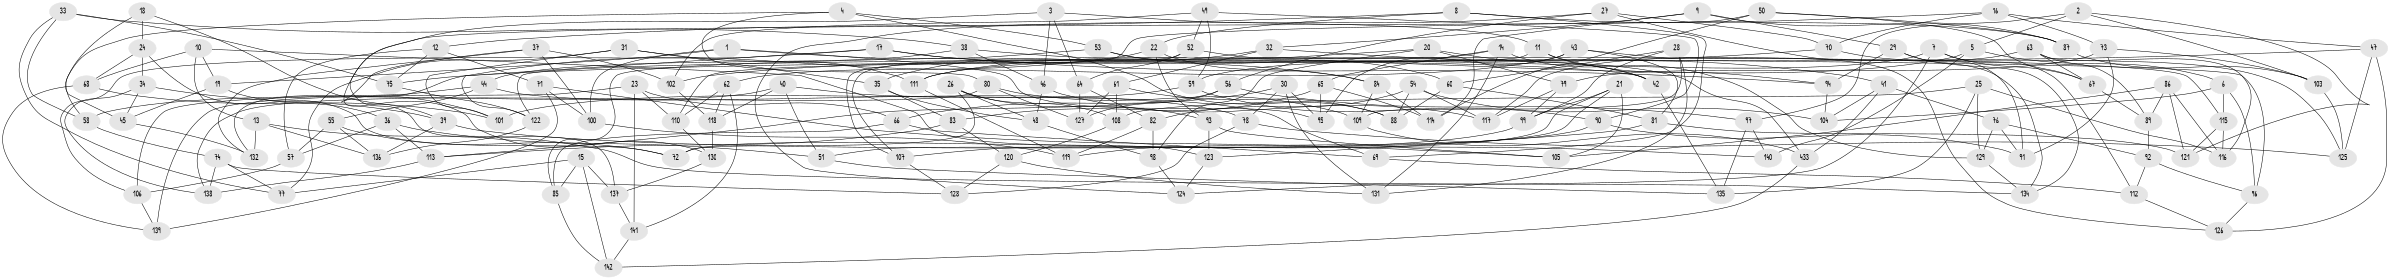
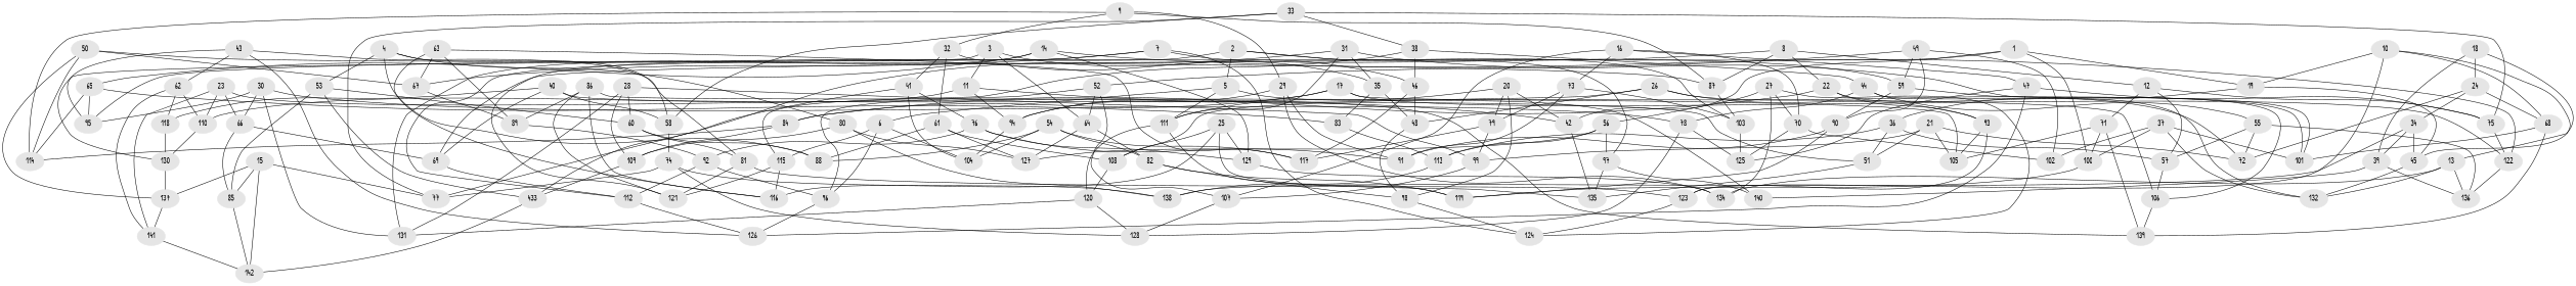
  graph {
    fontname="Patrick Hand"
    node [color=gray90 fontname="Patrick Hand" style=filled]
    edge [fontname="Patrick Hand"]
    1
    19
    42
    95
    100
    45
    36
    135
    119
    2
    5
    97
    103
    121
    6
    111
    140
    125
    3
    11
    46
    64
    130
    94
    110
    48
    117
    82
    127
    137
    4
    53
    58
    80
    88
    85
    60
    n38 [label=433]
    74
    109
    138
    96
    104
    115
    126
    116
    7
    59
    67
    112
    124
    101
    90
    89
    8
    12
    22
    69
    87
    57
    71
    75
    132
    84
    93
    9
    29
    32
    114
    134
    91
    35
    41
    61
    10
    13
    68
    123
    136
    139
    106
    105
    122
    14
    65
    129
    131
    83
    15
    77
    142
    141
    16
    47
    70
    73
    107
    102
    79
    128
    17
    18
    24
    39
    72
    34
    51
    113
    20
    98
    99
    21
    23
    66
    25
    108
    120
    26
    27
    56
    28
    81
    30
    78
    31
    76
    33
    38
    44
    37
    118
    55
    40
    92
    43
    62
    49
    52
    50
    54
    63
    86
    1 -- 19
    1 -- 42
    1 -- 95
    1 -- 100
    19 -- 45
    19 -- 36
    42 -- 135
    100 -- 119
    45 -- 132
    36 -- 57
    36 -- 51
    36 -- 113
    2 -- 5
    2 -- 97
    2 -- 103
    2 -- 121
    5 -- 6
    5 -- 111
    5 -- 140
    97 -- 135
    97 -- 140
    103 -- 125
    6 -- 96
    6 -- 104
    6 -- 115
    111 -- 119
    3 -- 11
    3 -- 46
    3 -- 64
    3 -- 130
    11 -- 42
    11 -- 94
    11 -- 110
    46 -- 48
    46 -- 117
    64 -- 82
    64 -- 127
    130 -- 137
    94 -- 104
    110 -- 130
    48 -- 98
    82 -- 119
    82 -- 98
    137 -- 141
    4 -- 53
    4 -- 58
    4 -- 80
    4 -- 88
    53 -- 85
    53 -- 60
    53 -- n38
    58 -- 74
    80 -- 127
    80 -- 109
    80 -- 138
    85 -- 142
    60 -- 88
    60 -- 81
    n38 -- 142
    74 -- 138
    74 -- 77
    74 -- 128
    109 -- n38
    96 -- 126
    115 -- 121
    115 -- 116
    7 -- 59
    7 -- 67
    7 -- 112
    7 -- 124
    59 -- 101
    59 -- 90
    67 -- 89
    112 -- 126
    90 -- 119
    90 -- 91
    89 -- 92
    8 -- 12
    8 -- 22
    8 -- 69
    8 -- 87
    12 -- 57
    12 -- 71
    12 -- 75
    22 -- 132
    22 -- 84
    22 -- 93
    69 -- 112
    87 -- 103
    57 -- 106
    71 -- 100
    71 -- 139
    71 -- 105
    75 -- 122
    84 -- 109
    84 -- 114
    93 -- 123
    93 -- 105
    9 -- 87
    9 -- 29
    9 -- 32
    9 -- 114
    29 -- 94
    29 -- 134
    29 -- 91
    32 -- 35
    32 -- 41
    32 -- 61
    35 -- 48
    35 -- 83
    41 -- n38
    41 -- 104
    41 -- 76
    61 -- 127
    61 -- 88
    61 -- 108
    10 -- 19
    10 -- 13
    10 -- 68
    10 -- 123
    13 -- 132
    13 -- 134
    13 -- 136
    68 -- 101
    68 -- 139
    123 -- 124
    106 -- 139
    122 -- 136
    14 -- 122
    14 -- 65
    14 -- 129
    14 -- 131
    65 -- 95
    65 -- 114
    65 -- 83
    129 -- 134
    83 -- 113
-   83 -- 120
+   111 -- 120
    15 -- 137
    15 -- 85
    15 -- 77
    15 -- 142
    141 -- 142
    16 -- 47
    16 -- 70
    16 -- 73
    16 -- 107
    47 -- 125
    47 -- 126
    47 -- 75
    70 -- 125
    70 -- 102
    73 -- 103
    73 -- 91
    73 -- 79
    107 -- 128
-   102 -- 118
    79 -- 117
    79 -- 99
    17 -- 94
    17 -- 84
    17 -- 106
    17 -- 122
    18 -- 45
    18 -- 24
    18 -- 39
    24 -- 68
    24 -- 72
    24 -- 34
    39 -- 140
    39 -- 136
    34 -- 45
    34 -- 138
    34 -- 39
    51 -- 135
    113 -- 138
    20 -- 42
    20 -- 111
    20 -- 79
    20 -- 98
    98 -- 124
    99 -- 107
    21 -- 105
    21 -- 72
    21 -- 51
    21 -- 99
    23 -- 110
    23 -- 139
    23 -- 141
    23 -- 66
    66 -- 85
    66 -- 69
    25 -- 135
    25 -- 116
    25 -- 129
    25 -- 108
    108 -- 120
    120 -- 131
    120 -- 128
    26 -- 48
    26 -- 93
    26 -- 72
    26 -- 108
    27 -- 124
    27 -- 134
    27 -- 70
    27 -- 56
    56 -- 97
    56 -- 127
    56 -- 113
    28 -- 60
    28 -- 109
    28 -- 131
    28 -- 99
    81 -- 121
    81 -- 123
    30 -- 95
    30 -- 131
    30 -- 66
    30 -- 78
    78 -- 125
    78 -- 128
    31 -- 111
    31 -- 101
    31 -- 35
    31 -- 77
    76 -- 91
    76 -- 129
    76 -- 92
    33 -- 58
    33 -- 75
    33 -- 77
    33 -- 38
    38 -- 46
    38 -- 115
    38 -- 44
    44 -- 106
    44 -- 78
    44 -- 55
    37 -- 100
    37 -- 101
    37 -- 132
    37 -- 102
    118 -- 130
    55 -- 57
    55 -- 136
    55 -- 72
    40 -- 58
    40 -- 69
    40 -- 51
    40 -- 118
    92 -- 96
    92 -- 112
    43 -- 95
    43 -- 126
    43 -- 81
    43 -- 62
    62 -- 110
    62 -- 141
    62 -- 118
    49 -- 59
    49 -- 90
    49 -- 102
    49 -- 52
    52 -- 64
    52 -- 96
    52 -- 107
    50 -- 137
    50 -- 67
    50 -- 87
    50 -- 114
    54 -- 117
    54 -- 82
    54 -- 88
    54 -- 104
    63 -- 117
    63 -- 116
    63 -- 67
    63 -- 89
    86 -- 121
    86 -- 116
    86 -- 89
    86 -- 105
  }
